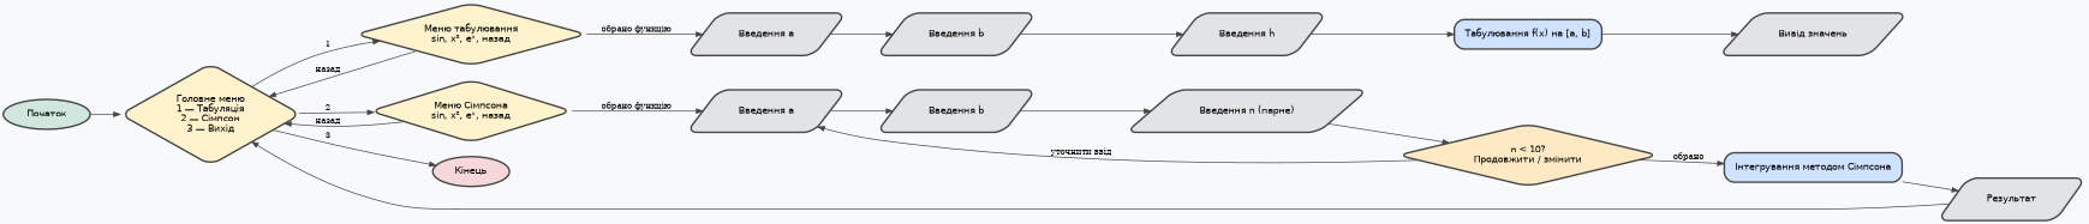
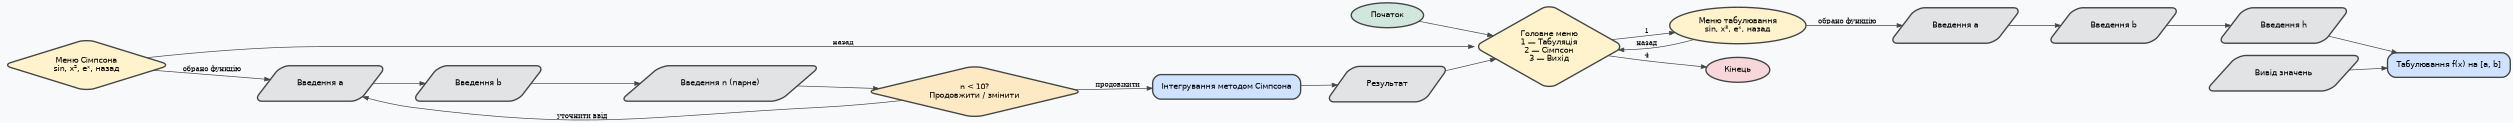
  digraph {
    bgcolor="#f8f9fa"
    rankdir=LR
    node [color="#444444" fillcolor="#e2e3e5" fontname="DejaVu Sans" fontsize=11 margin="0.18,0.1" shape=parallelogram style="rounded,filled,bold"]
    edge [arrowsize=0.8 color="#444444" fontsize=10]
    n1 [fillcolor="#d1e7dd" label="Початок" shape=oval]
    n2 [fillcolor="#fff3cd" label="Головне меню\n1 — Табуляція\n2 — Сімпсон\n3 — Вихід" shape=diamond]
-   n3 [fillcolor="#fff3cd" label="Меню табулювання\nsin, x², eˣ, назад" shape=diamond]
+   n3 [fillcolor="#fff3cd" label="Меню табулювання\nsin, x², eˣ, назад" shape=ellipse]
    n4 [fillcolor="#fff3cd" label="Меню Сімпсона\nsin, x², eˣ, назад" shape=diamond]
    n5 [fillcolor="#f8d7da" label="Кінець" shape=oval]
    n6 [label="Введення a"]
    n7 [label="Введення a"]
    n8 [label="Введення b"]
    n9 [label="Введення h"]
    n10 [fillcolor="#cfe2ff" label="Табулювання f(x) на [a, b]" shape=rectangle]
    n11 [label="Вивід значень"]
    n12 [label="Введення b"]
    n13 [label="Введення n (парне)"]
    n14 [fillcolor="#fde9c4" label="n < 10?\nПродовжити / змінити" shape=diamond]
    n15 [fillcolor="#cfe2ff" label="Інтегрування методом Сімпсона" shape=rectangle]
    n16 [label="Результат"]
    n1 -> n2
    n2 -> n3 [label=1]
-   n2 -> n4 [label=2]
-   n2 -> n5 [label=3]
+   n2 -> n5 [label=4]
    n3 -> n2 [label="назад"]
    n3 -> n6 [label="обрано функцію"]
    n4 -> n2 [label="назад"]
    n4 -> n7 [label="обрано функцію"]
    n6 -> n8
    n7 -> n12
    n8 -> n9
    n9 -> n10
-   n10 -> n11
+   n11 -> n10
    n12 -> n13
    n13 -> n14
    n14 -> n7 [label="уточнити ввід"]
-   n14 -> n15 [label="обрано"]
+   n14 -> n15 [label="продовжити"]
    n15 -> n16
    n16 -> n2
  }
